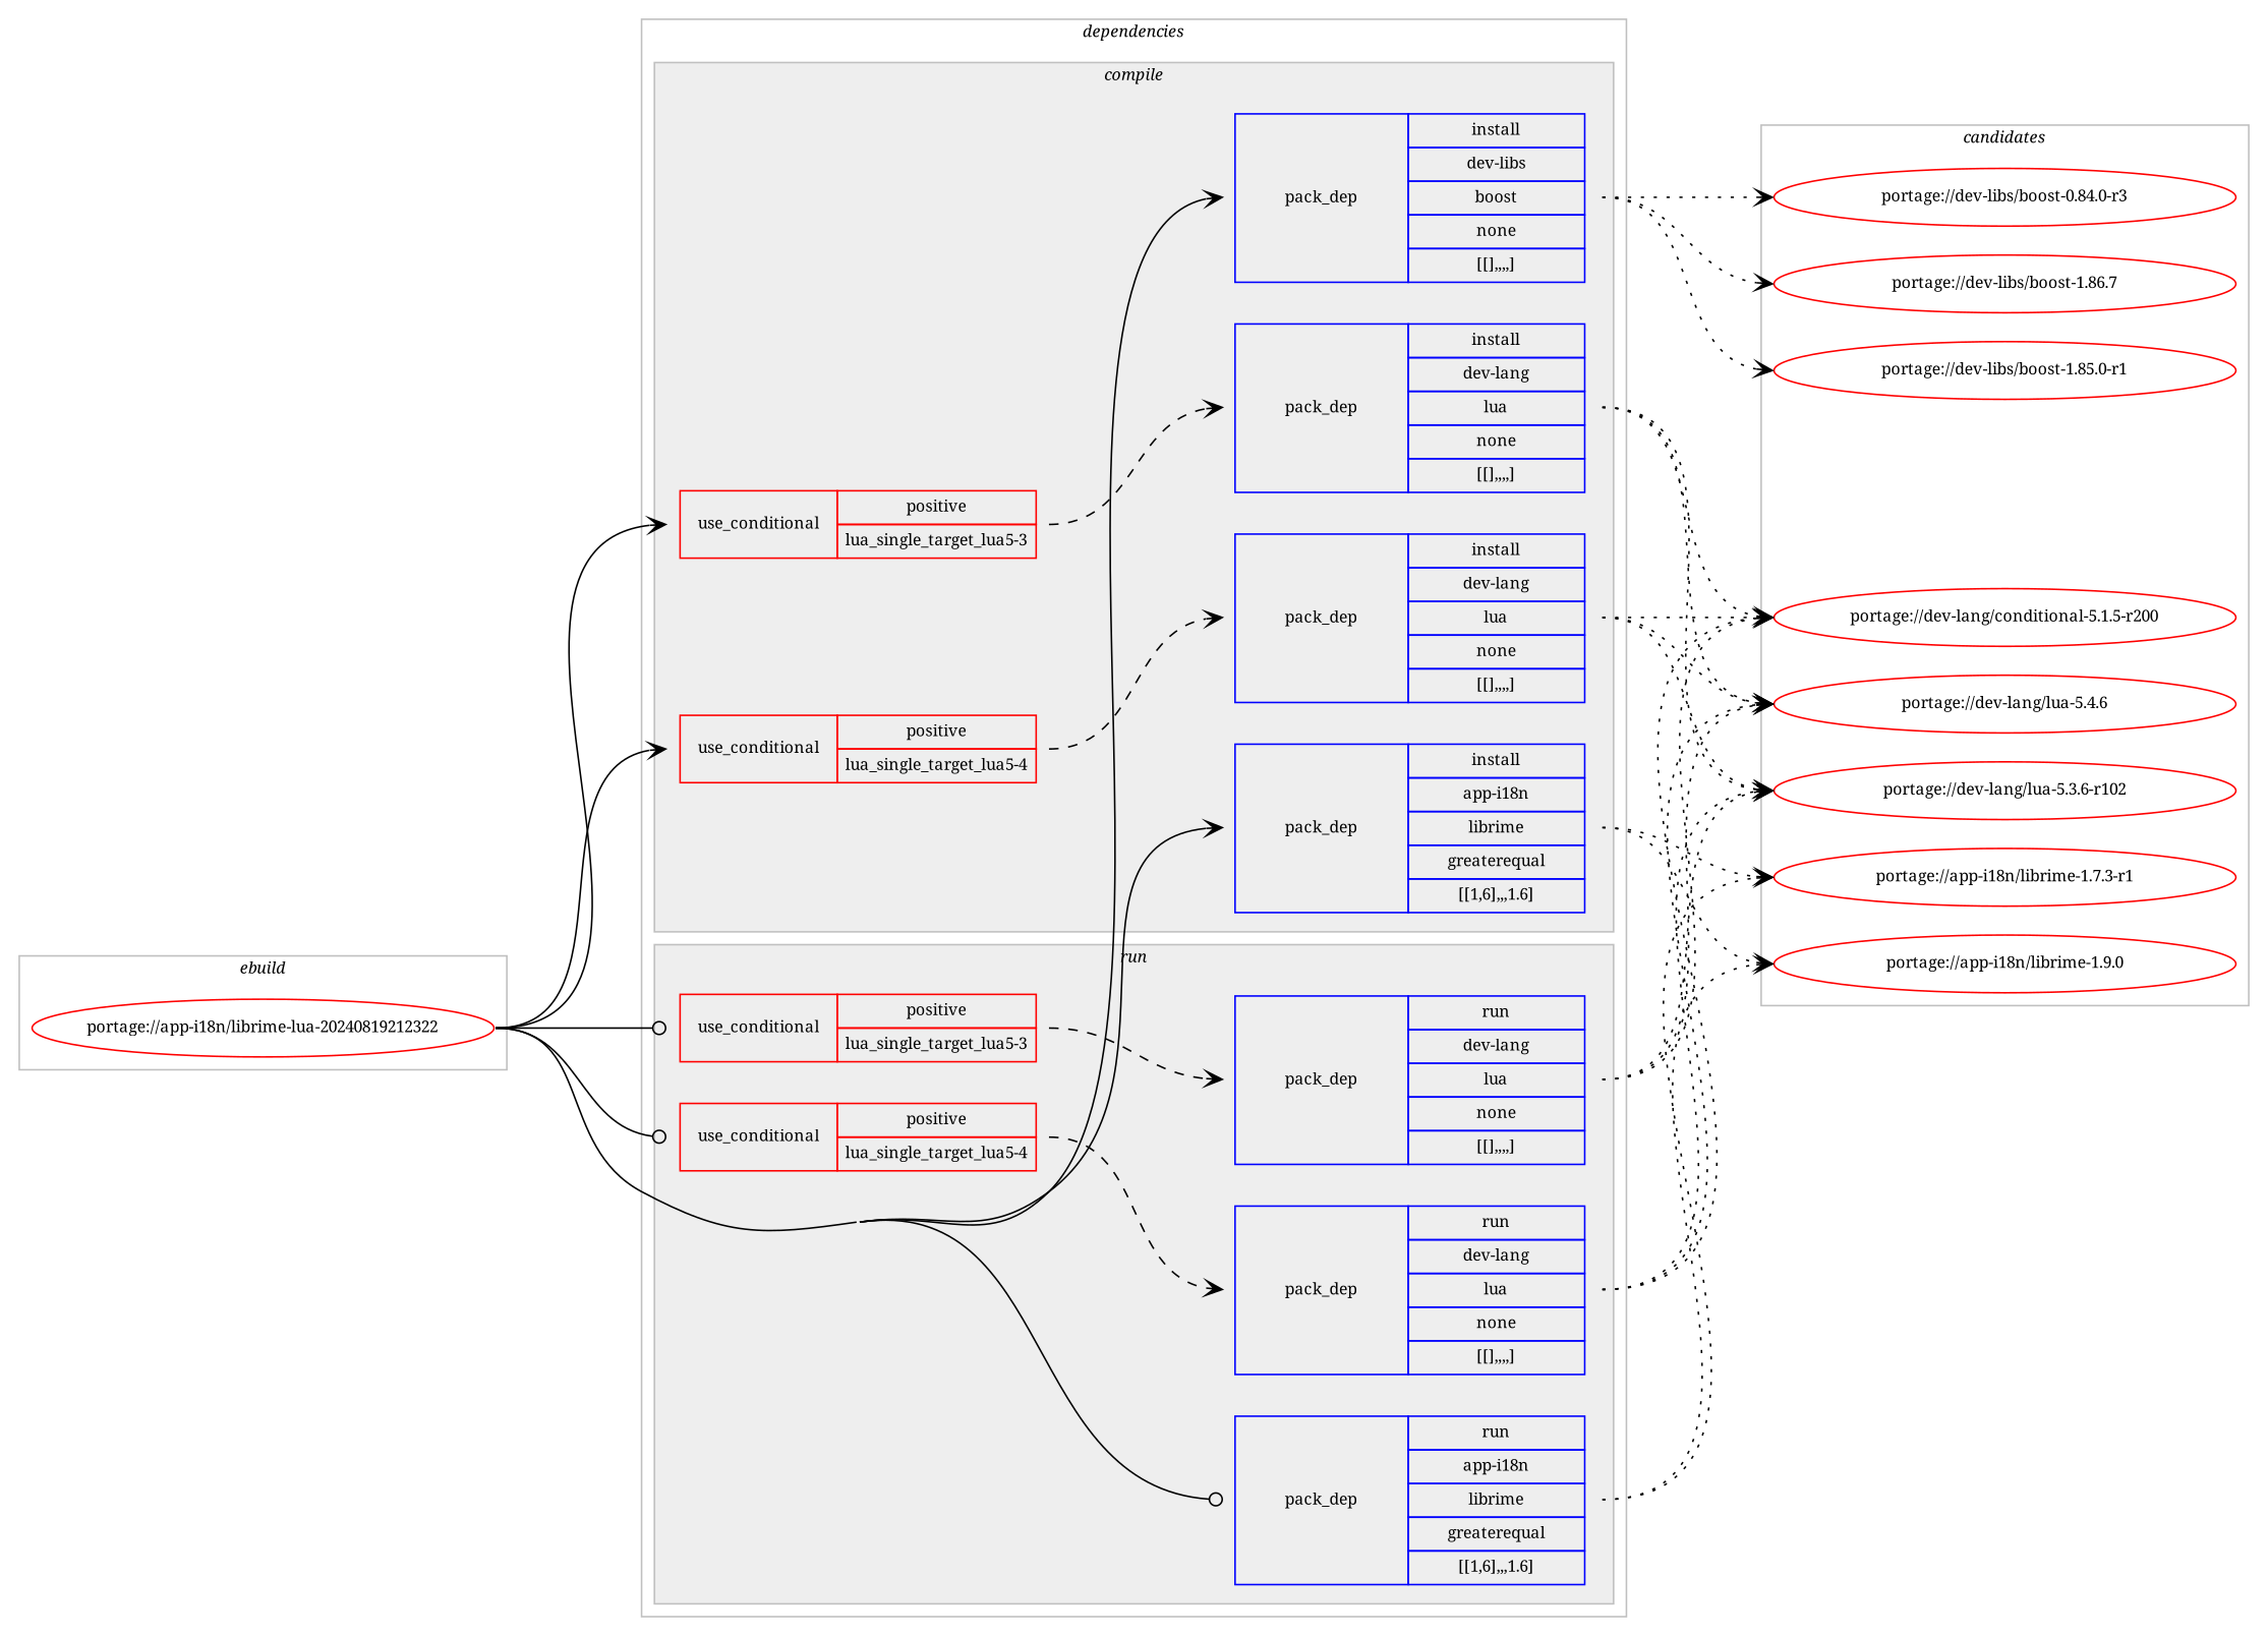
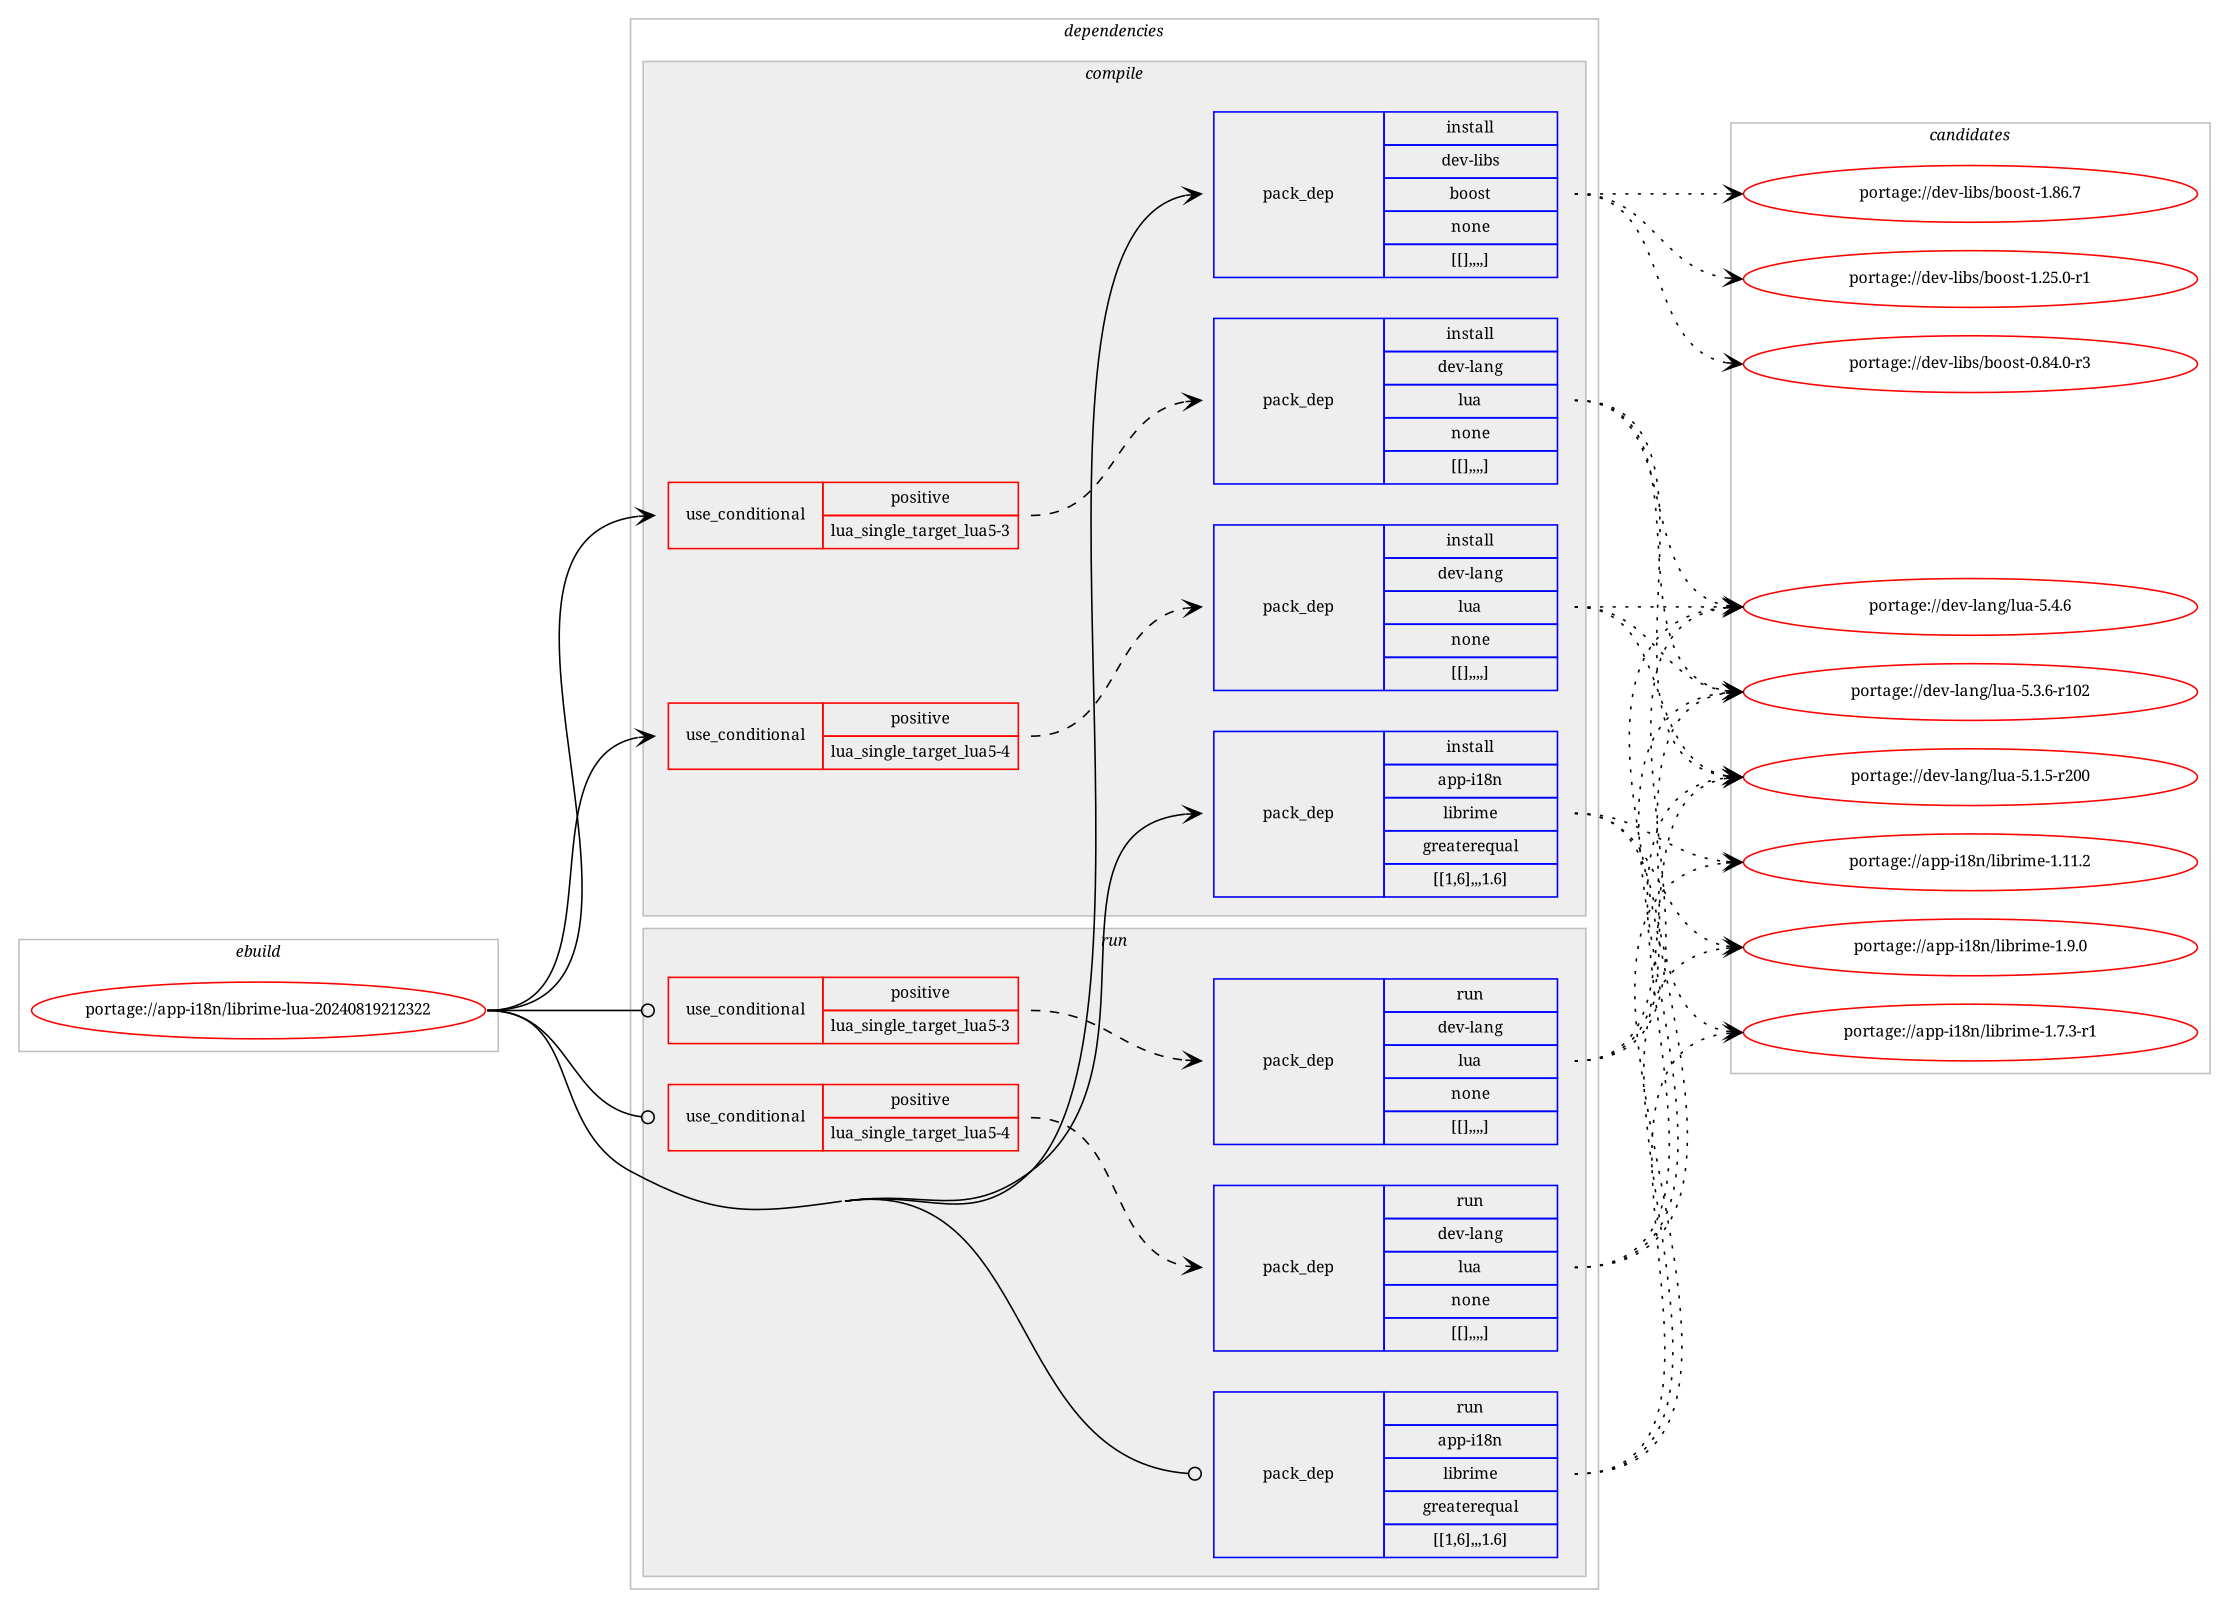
  digraph {
    compound=true
    concentrate=true
    fontname="Noto Serif"
    fontsize=10
    newrank=true
    rankdir=LR
    ranksep=1.5
    node [color=red fontname="Noto Serif" fontsize=10 shape=none]
    edge [arrowhead=vee fontname="Noto Serif" headport=w style=dotted tailport=e weight=100]
    n1 [label="portage://app-i18n/librime-lua-20240819212322" width=4 shape=""]
    n2 [color=blue label=<<TABLE BORDER="0" CELLBORDER="1" CELLSPACING="0" CELLPADDING="4" WIDTH="220"><TR><TD ROWSPAN="6" CELLPADDING="30">pack_dep</TD></TR><TR><TD WIDTH="110">install</TD></TR><TR><TD>dev-lang</TD></TR><TR><TD>lua</TD></TR><TR><TD>none</TD></TR><TR><TD>[[],,,,]</TD></TR></TABLE>>]
    n3 [label=<<TABLE BORDER="0" CELLBORDER="1" CELLSPACING="0" CELLPADDING="4"><TR><TD ROWSPAN="3" CELLPADDING="10">use_conditional</TD></TR><TR><TD>positive</TD></TR><TR><TD>lua_single_target_lua5-3</TD></TR></TABLE>>]
    n4 [color=blue label=<<TABLE BORDER="0" CELLBORDER="1" CELLSPACING="0" CELLPADDING="4" WIDTH="220"><TR><TD ROWSPAN="6" CELLPADDING="30">pack_dep</TD></TR><TR><TD WIDTH="110">install</TD></TR><TR><TD>dev-lang</TD></TR><TR><TD>lua</TD></TR><TR><TD>none</TD></TR><TR><TD>[[],,,,]</TD></TR></TABLE>>]
    n5 [label=<<TABLE BORDER="0" CELLBORDER="1" CELLSPACING="0" CELLPADDING="4"><TR><TD ROWSPAN="3" CELLPADDING="10">use_conditional</TD></TR><TR><TD>positive</TD></TR><TR><TD>lua_single_target_lua5-4</TD></TR></TABLE>>]
    n6 [color=blue label=<<TABLE BORDER="0" CELLBORDER="1" CELLSPACING="0" CELLPADDING="4" WIDTH="220"><TR><TD ROWSPAN="6" CELLPADDING="30">pack_dep</TD></TR><TR><TD WIDTH="110">install</TD></TR><TR><TD>app-i18n</TD></TR><TR><TD>librime</TD></TR><TR><TD>greaterequal</TD></TR><TR><TD>[[1,6],,,1.6]</TD></TR></TABLE>>]
    n7 [color=blue label=<<TABLE BORDER="0" CELLBORDER="1" CELLSPACING="0" CELLPADDING="4" WIDTH="220"><TR><TD ROWSPAN="6" CELLPADDING="30">pack_dep</TD></TR><TR><TD WIDTH="110">install</TD></TR><TR><TD>dev-libs</TD></TR><TR><TD>boost</TD></TR><TR><TD>none</TD></TR><TR><TD>[[],,,,]</TD></TR></TABLE>>]
    n8 [color=blue label=<<TABLE BORDER="0" CELLBORDER="1" CELLSPACING="0" CELLPADDING="4" WIDTH="220"><TR><TD ROWSPAN="6" CELLPADDING="30">pack_dep</TD></TR><TR><TD WIDTH="110">run</TD></TR><TR><TD>dev-lang</TD></TR><TR><TD>lua</TD></TR><TR><TD>none</TD></TR><TR><TD>[[],,,,]</TD></TR></TABLE>>]
    n9 [label=<<TABLE BORDER="0" CELLBORDER="1" CELLSPACING="0" CELLPADDING="4"><TR><TD ROWSPAN="3" CELLPADDING="10">use_conditional</TD></TR><TR><TD>positive</TD></TR><TR><TD>lua_single_target_lua5-3</TD></TR></TABLE>>]
    n10 [color=blue label=<<TABLE BORDER="0" CELLBORDER="1" CELLSPACING="0" CELLPADDING="4" WIDTH="220"><TR><TD ROWSPAN="6" CELLPADDING="30">pack_dep</TD></TR><TR><TD WIDTH="110">run</TD></TR><TR><TD>dev-lang</TD></TR><TR><TD>lua</TD></TR><TR><TD>none</TD></TR><TR><TD>[[],,,,]</TD></TR></TABLE>>]
    n11 [label=<<TABLE BORDER="0" CELLBORDER="1" CELLSPACING="0" CELLPADDING="4"><TR><TD ROWSPAN="3" CELLPADDING="10">use_conditional</TD></TR><TR><TD>positive</TD></TR><TR><TD>lua_single_target_lua5-4</TD></TR></TABLE>>]
    n12 [color=blue label=<<TABLE BORDER="0" CELLBORDER="1" CELLSPACING="0" CELLPADDING="4" WIDTH="220"><TR><TD ROWSPAN="6" CELLPADDING="30">pack_dep</TD></TR><TR><TD WIDTH="110">run</TD></TR><TR><TD>app-i18n</TD></TR><TR><TD>librime</TD></TR><TR><TD>greaterequal</TD></TR><TR><TD>[[1,6],,,1.6]</TD></TR></TABLE>>]
    n13 [label="portage://dev-lang/lua-5.4.6" width=4 shape=""]
    n14 [label="portage://dev-lang/lua-5.3.6-r102" width=4 shape=""]
-   n15 [label="portage://dev-lang/conditional-5.1.5-r200" width=4 shape=""]
+   n15 [label="portage://dev-lang/lua-5.1.5-r200" width=4 shape=""]
+   n16 [label="portage://app-i18n/librime-1.11.2" width=4 shape=""]
    n17 [label="portage://app-i18n/librime-1.9.0" width=4 shape=""]
    n18 [label="portage://app-i18n/librime-1.7.3-r1" width=4 shape=""]
    n19 [label="portage://dev-libs/boost-1.86.7" width=4 shape=""]
-   n20 [label="portage://dev-libs/boost-1.85.0-r1" width=4 shape=""]
+   n20 [label="portage://dev-libs/boost-1.25.0-r1" width=4 shape=""]
    n21 [label="portage://dev-libs/boost-0.84.0-r3" width=4 shape=""]
    subgraph cluster_1 {
      color=gray
      label=<<i>ebuild</i>>
      n1
    }
    subgraph cluster_2 {
      color=gray
      label=<<i>dependencies</i>>
      subgraph cluster_3 {
        color=gray
        fillcolor="#eeeeee"
        label=<<i>compile</i>>
        style=filled
        subgraph sub_4 {
          color=gray
          fillcolor="#eeeeee"
          label=<<i>compile</i>>
          style=filled
          n3
          subgraph sub_5 {
            color=gray
            fillcolor="#eeeeee"
            label=<<i>compile</i>>
            style=filled
            n2
          }
        }
        subgraph sub_6 {
          color=gray
          fillcolor="#eeeeee"
          label=<<i>compile</i>>
          style=filled
          n5
          subgraph sub_7 {
            color=gray
            fillcolor="#eeeeee"
            label=<<i>compile</i>>
            style=filled
            n4
          }
        }
        subgraph sub_8 {
          color=gray
          fillcolor="#eeeeee"
          label=<<i>compile</i>>
          style=filled
          n6
        }
        subgraph sub_9 {
          color=gray
          fillcolor="#eeeeee"
          label=<<i>compile</i>>
          style=filled
          n7
        }
      }
      subgraph cluster_10 {
        color=gray
        fillcolor="#eeeeee"
        label=<<i>compile and run</i>>
        style=filled
      }
      subgraph cluster_11 {
        color=gray
        fillcolor="#eeeeee"
        label=<<i>run</i>>
        style=filled
        subgraph sub_12 {
          color=gray
          fillcolor="#eeeeee"
          label=<<i>run</i>>
          style=filled
          n9
          subgraph sub_13 {
            color=gray
            fillcolor="#eeeeee"
            label=<<i>run</i>>
            style=filled
            n8
          }
        }
        subgraph sub_14 {
          color=gray
          fillcolor="#eeeeee"
          label=<<i>run</i>>
          style=filled
          n11
          subgraph sub_15 {
            color=gray
            fillcolor="#eeeeee"
            label=<<i>run</i>>
            style=filled
            n10
          }
        }
        subgraph sub_16 {
          color=gray
          fillcolor="#eeeeee"
          label=<<i>run</i>>
          style=filled
          n12
        }
      }
    }
    subgraph cluster_17 {
      color=gray
      label=<<i>candidates</i>>
      rank=same
      subgraph sub_18 {
        color=black
        label=<<i>candidates</i>>
        nodesep=1
        rank=same
        n13
        n14
        n15
      }
      subgraph sub_19 {
        color=black
        label=<<i>candidates</i>>
        nodesep=1
        rank=same
        n13
        n14
        n15
      }
      subgraph sub_20 {
        color=black
        label=<<i>candidates</i>>
        nodesep=1
        rank=same
+       n16
        n17
        n18
      }
      subgraph sub_21 {
        color=black
        label=<<i>candidates</i>>
        nodesep=1
        rank=same
+       n16
        n17
        n18
      }
      subgraph sub_22 {
        color=black
        label=<<i>candidates</i>>
        nodesep=1
        rank=same
        n19
        n20
        n21
      }
      subgraph sub_23 {
        color=black
        label=<<i>candidates</i>>
        nodesep=1
        rank=same
        n13
        n14
        n15
      }
      subgraph sub_24 {
        color=black
        label=<<i>candidates</i>>
        nodesep=1
        rank=same
        n13
        n14
        n15
      }
    }
    n1 -> n3 [style=solid weight=20]
    n1 -> n5 [style=solid weight=20]
    n1 -> n6 [style=solid weight=20]
    n1 -> n7 [style=solid weight=20]
    n1 -> n9 [arrowhead=odot style=solid weight=20]
    n1 -> n11 [arrowhead=odot style=solid weight=20]
    n1 -> n12 [arrowhead=odot style=solid weight=20]
    n2 -> n13
    n2 -> n14
    n2 -> n15
    n3 -> n2 [style=dashed weight=20]
    n4 -> n13
    n4 -> n14
    n4 -> n15
    n5 -> n4 [style=dashed weight=20]
+   n6 -> n16
    n6 -> n17
    n6 -> n18
    n7 -> n19
    n7 -> n20
    n7 -> n21
    n8 -> n13
    n8 -> n14
    n8 -> n15
    n9 -> n8 [style=dashed weight=20]
    n10 -> n13
    n10 -> n14
    n10 -> n15
    n11 -> n10 [style=dashed weight=20]
+   n12 -> n16
    n12 -> n17
    n12 -> n18
  }
